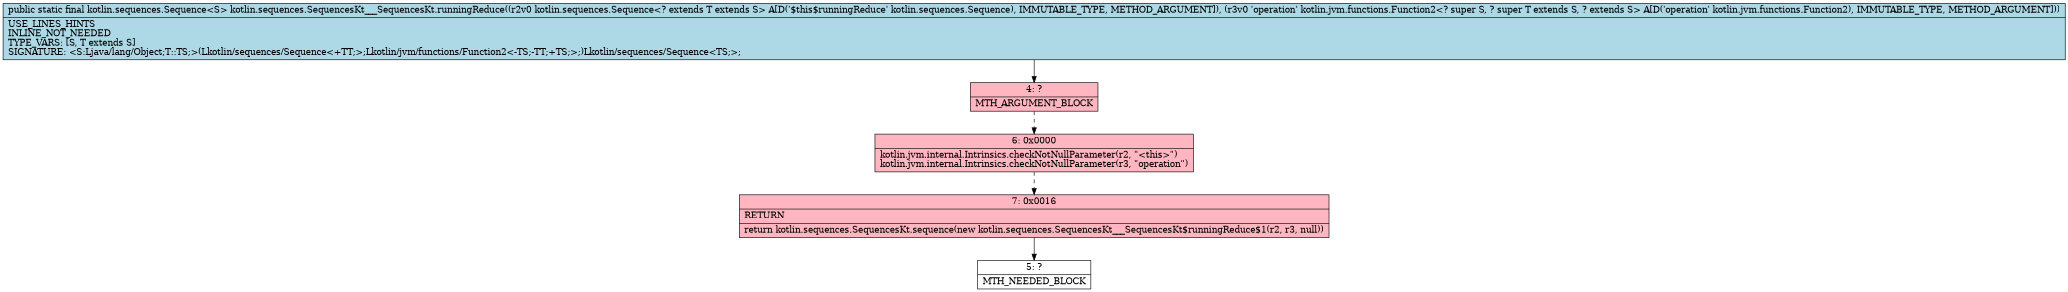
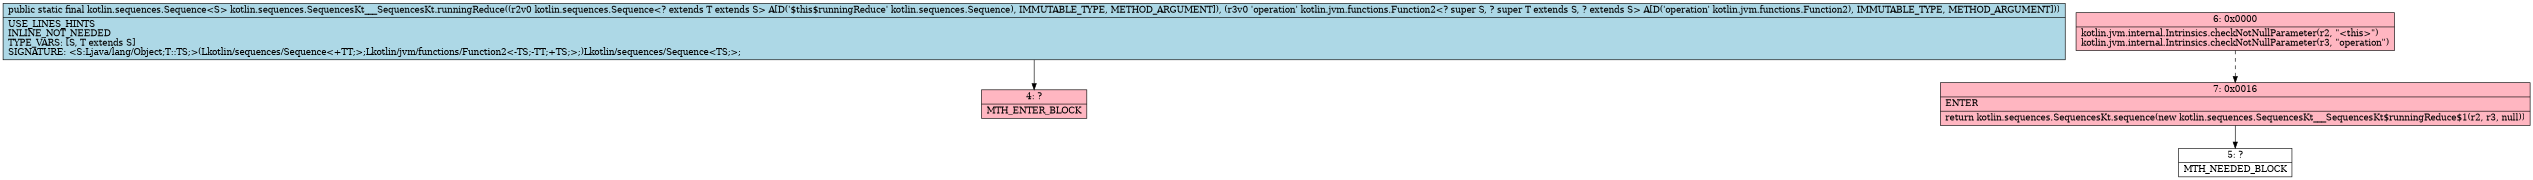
  digraph {
    node [fillcolor=lightpink shape=record style=filled]
    edge [style=dashed]
-   n1 [label="{4\:\ ?|MTH_ARGUMENT_BLOCK\l}"]
+   n1 [label="{4\:\ ?|MTH_ENTER_BLOCK\l}"]
    n2 [label="{6\:\ 0x0000|kotlin.jvm.internal.Intrinsics.checkNotNullParameter(r2, \"\<this\>\")\lkotlin.jvm.internal.Intrinsics.checkNotNullParameter(r3, \"operation\")\l}"]
-   n3 [label="{7\:\ 0x0016|RETURN\l|return kotlin.sequences.SequencesKt.sequence(new kotlin.sequences.SequencesKt___SequencesKt$runningReduce$1(r2, r3, null))\l}"]
+   n3 [label="{7\:\ 0x0016|ENTER\l|return kotlin.sequences.SequencesKt.sequence(new kotlin.sequences.SequencesKt___SequencesKt$runningReduce$1(r2, r3, null))\l}"]
    n4 [fillcolor=white label="{5\:\ ?|MTH_NEEDED_BLOCK\l}"]
    n5 [fillcolor=lightblue label="{public static final kotlin.sequences.Sequence\<S\> kotlin.sequences.SequencesKt___SequencesKt.runningReduce((r2v0 kotlin.sequences.Sequence\<? extends T extends S\> A[D('$this$runningReduce' kotlin.sequences.Sequence), IMMUTABLE_TYPE, METHOD_ARGUMENT]), (r3v0 'operation' kotlin.jvm.functions.Function2\<? super S, ? super T extends S, ? extends S\> A[D('operation' kotlin.jvm.functions.Function2), IMMUTABLE_TYPE, METHOD_ARGUMENT]))  | USE_LINES_HINTS\lINLINE_NOT_NEEDED\lTYPE_VARS: [S, T extends S]\lSIGNATURE: \<S:Ljava\/lang\/Object;T::TS;\>(Lkotlin\/sequences\/Sequence\<+TT;\>;Lkotlin\/jvm\/functions\/Function2\<\-TS;\-TT;+TS;\>;)Lkotlin\/sequences\/Sequence\<TS;\>;\l}"]
-   n1 -> n2
    n2 -> n3
    n3 -> n4 [style=solid]
    n5 -> n1 [style=solid]
  }
